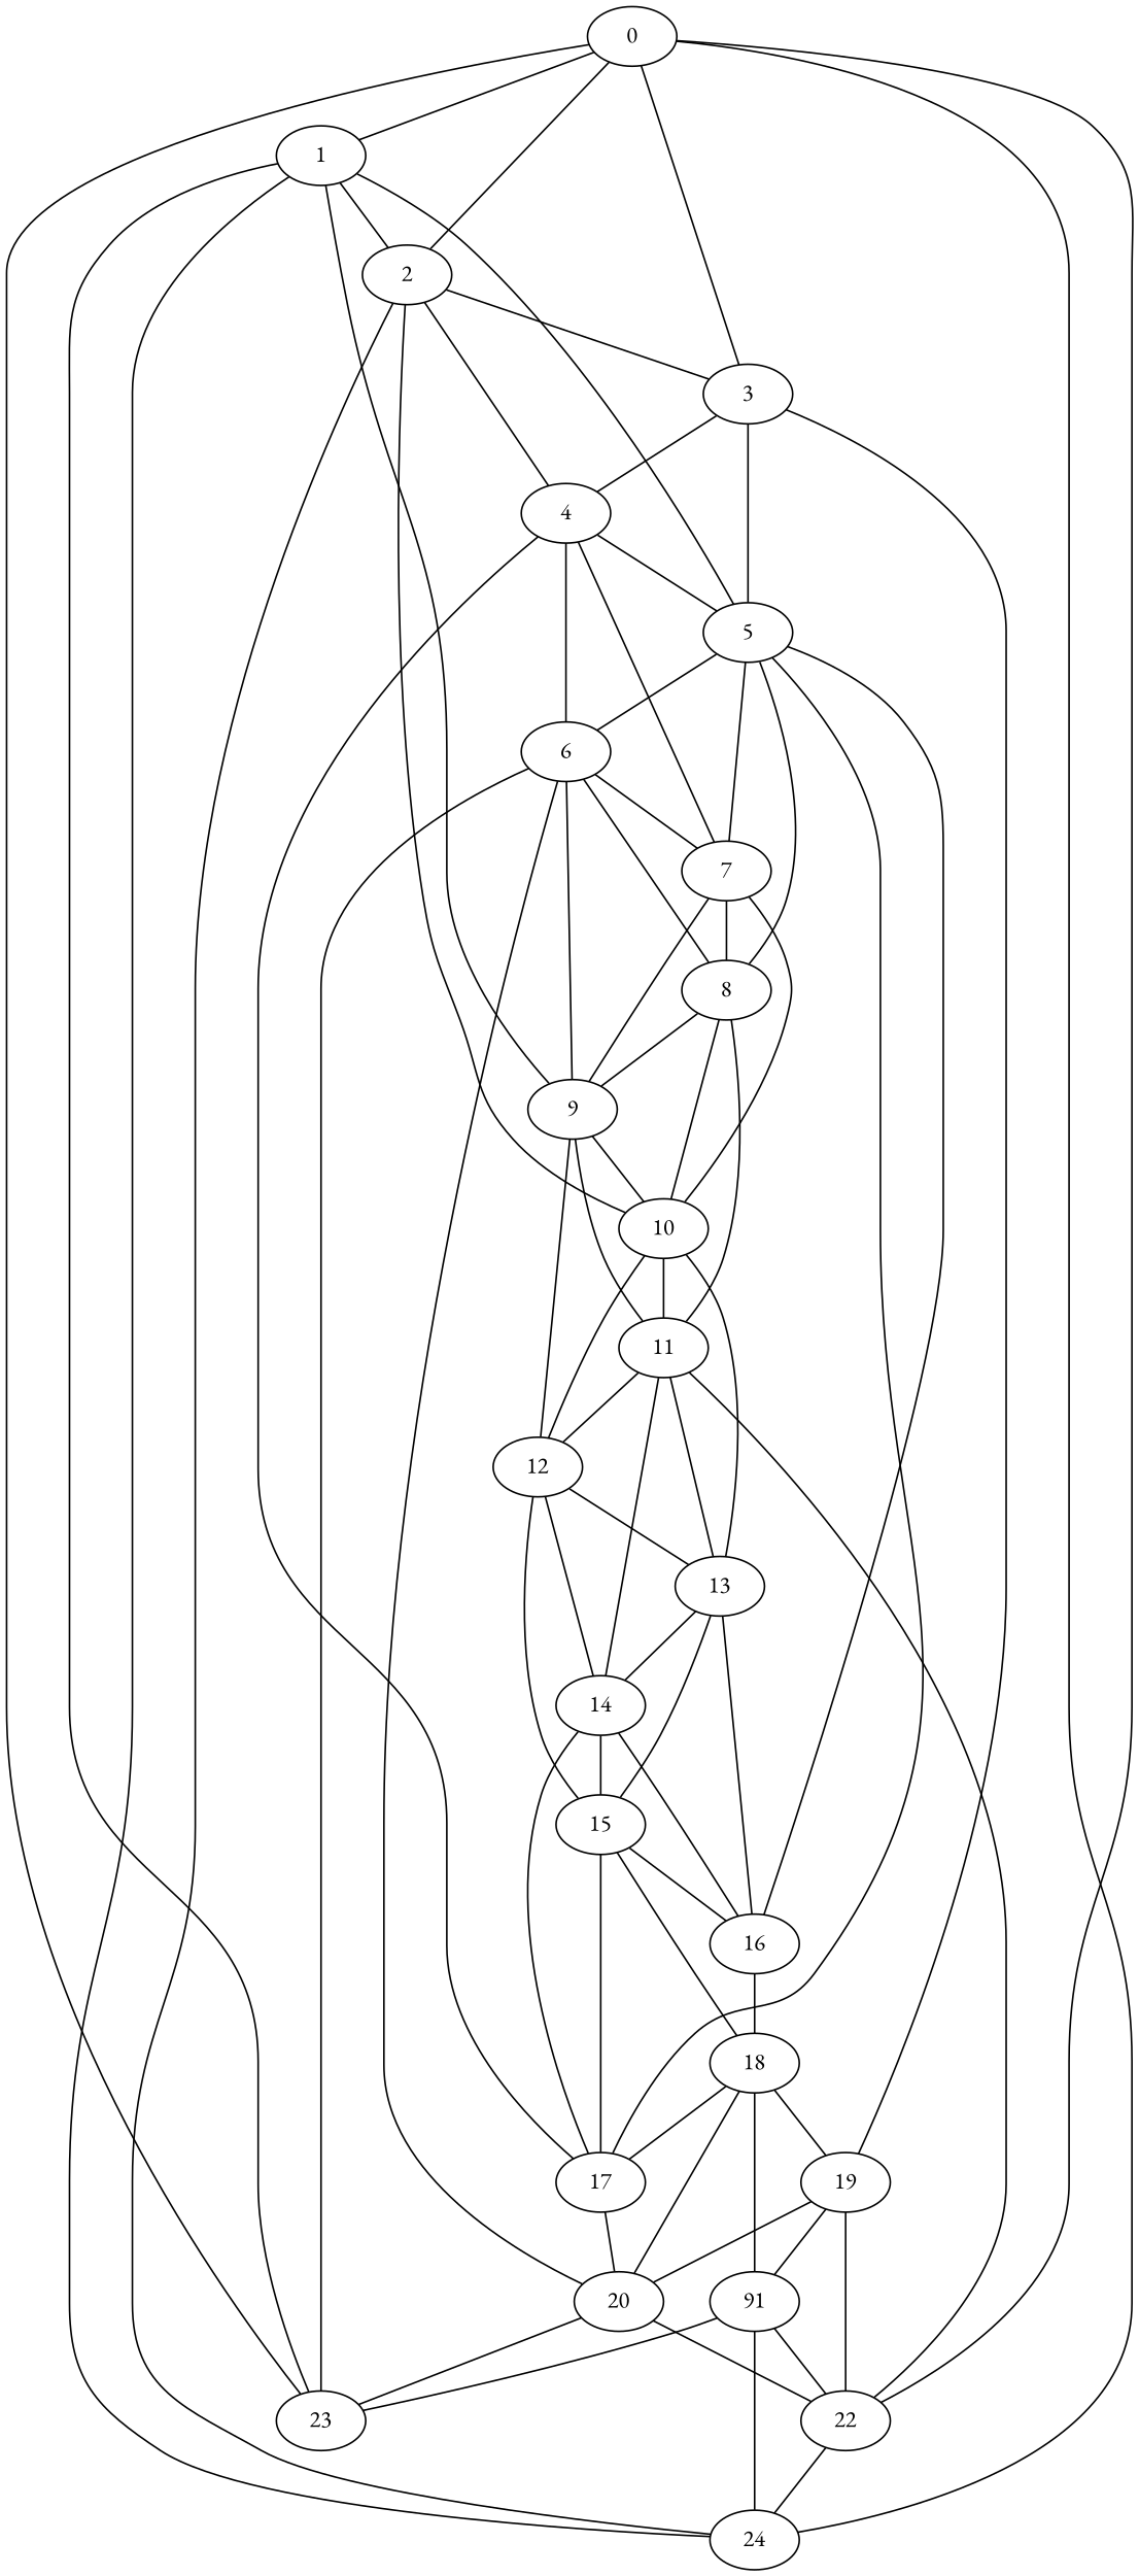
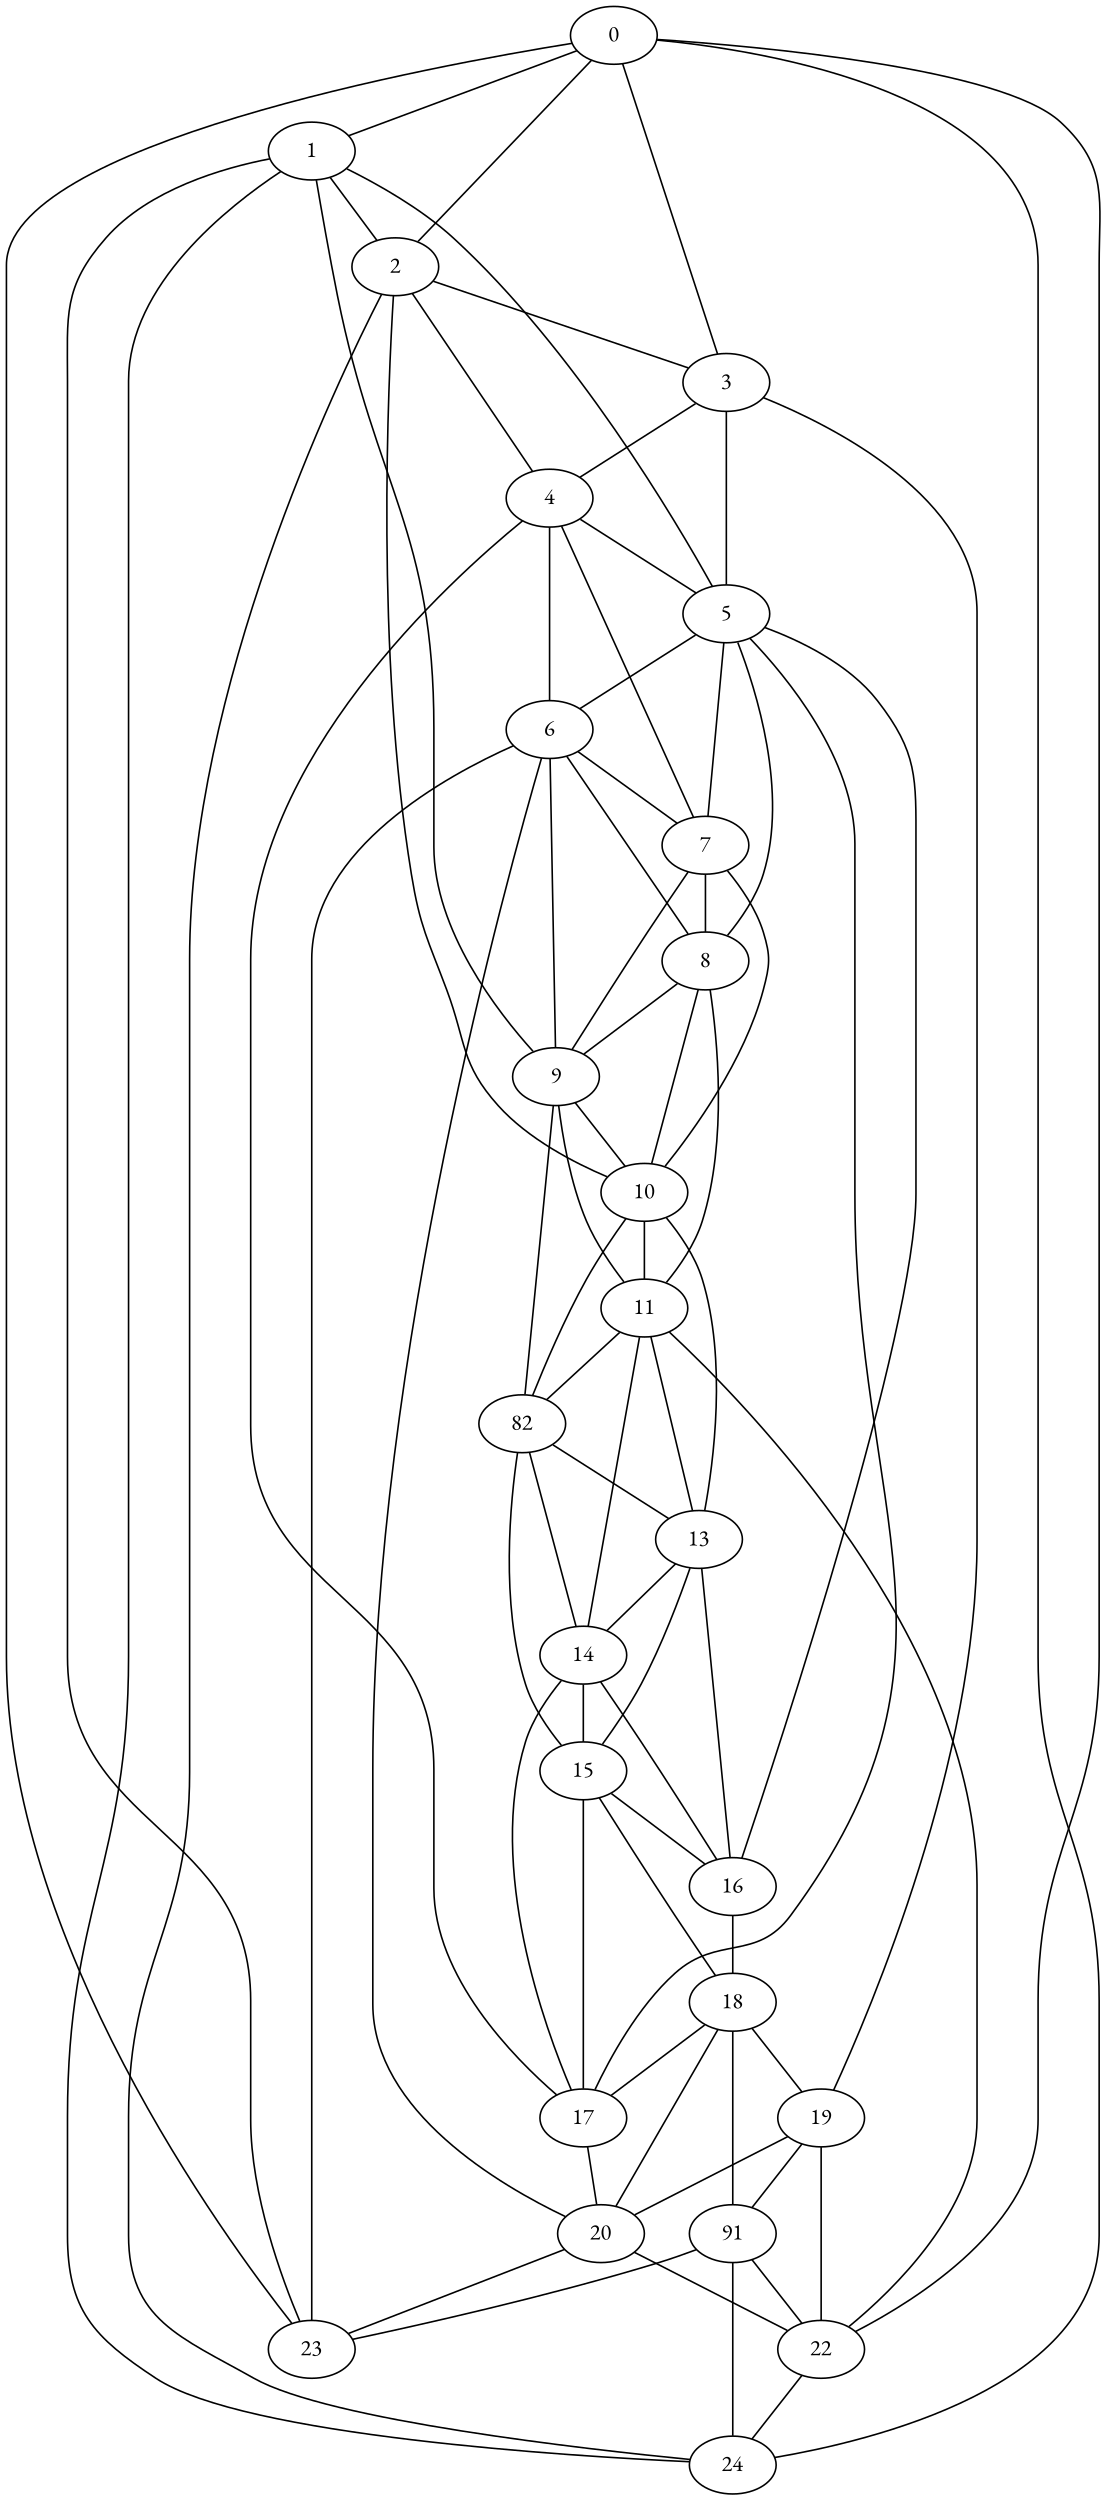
  strict graph {
    fontname="EB Garamond"
    node [fontname="EB Garamond"]
    edge [fontname="EB Garamond" is_available=True prob=1.0]
    0
    1
    2
    3
    22
    23
    24
    5
    9
    4
    10
    19
    6
    7
    17
    8
    16
    11
-   12
+   12 [label=82]
    13
    20
    n22 [label=91]
    18
    14
    15
    0 -- 1 [prob=0.477399117414]
    0 -- 2 [prob=0.914354514025]
    0 -- 3 [prob=0.166080584522]
    0 -- 22 [prob=0.63398226011]
    0 -- 23 [prob=0.189470264342]
    0 -- 24 [prob=0.856011001142]
    1 -- 2 [prob=0.504562693244]
    1 -- 23 [prob=0.386931023735]
    1 -- 24
    1 -- 5 [prob=0.13236450703]
    1 -- 9 [prob=0.951171351897]
    2 -- 3 [prob=0.584206749391]
    2 -- 24 [prob=0.49291397847]
    2 -- 4 [prob=0.84785733567]
    2 -- 10
    3 -- 5 [prob=0.800321224202]
    3 -- 4 [prob=0.715115446753]
    3 -- 19 [prob=0.0358236619777]
    22 -- 24 [prob=0.28120972354]
    5 -- 6
    5 -- 7 [prob=0.0924686367706]
    5 -- 17 [prob=0.900647659505]
    5 -- 8 [prob=0.853120665181]
    5 -- 16 [prob=0.0714618498778]
    9 -- 10
    9 -- 11 [prob=0.764464977286]
    9 -- 12 [prob=0.721026035014]
    4 -- 5 [prob=0.904870715587]
    4 -- 6 [prob=0.167830571241]
    4 -- 7 [prob=0.874358881719]
    4 -- 17 [prob=0.368018330698]
    10 -- 11 [prob=0.138011974497]
    10 -- 12 [prob=0.221685606589]
    10 -- 13 [prob=0.311672737012]
    19 -- 22
    19 -- 20 [prob=0.484989673904]
    19 -- n22 [prob=0.847030165894]
    6 -- 23
    6 -- 9 [prob=0.737021284617]
    6 -- 7
    6 -- 8 [prob=0.779404915272]
    6 -- 20 [prob=0.870808987929]
    7 -- 9 [prob=0.15206629892]
    7 -- 10 [prob=0.66586413081]
    7 -- 8 [prob=0.79804204995]
    17 -- 20
    8 -- 9 [prob=0.154674674493]
    8 -- 10
    8 -- 11 [prob=0.659888772945]
    16 -- 18
    11 -- 22
    11 -- 12
    11 -- 13 [prob=0.0294623576972]
    11 -- 14 [prob=0.0214183296737]
    12 -- 13
    12 -- 14 [prob=0.387242466986]
    12 -- 15
    13 -- 16
    13 -- 14 [prob=0.950080249767]
    13 -- 15 [prob=0.981628240885]
    20 -- 22
    20 -- 23 [prob=0.0423435314914]
    n22 -- 22
    n22 -- 23 [prob=0.474615012264]
    n22 -- 24 [prob=0.602300591262]
    18 -- 19 [prob=0.918710781305]
    18 -- 17 [prob=0.729386223138]
    18 -- 20 [prob=0.823728059733]
    18 -- n22 [prob=0.747919724712]
    14 -- 17 [prob=0.699195840741]
    14 -- 16
    14 -- 15 [prob=0.0982318958267]
    15 -- 17 [prob=0.123709728867]
    15 -- 16 [prob=0.909077656984]
    15 -- 18
  }
